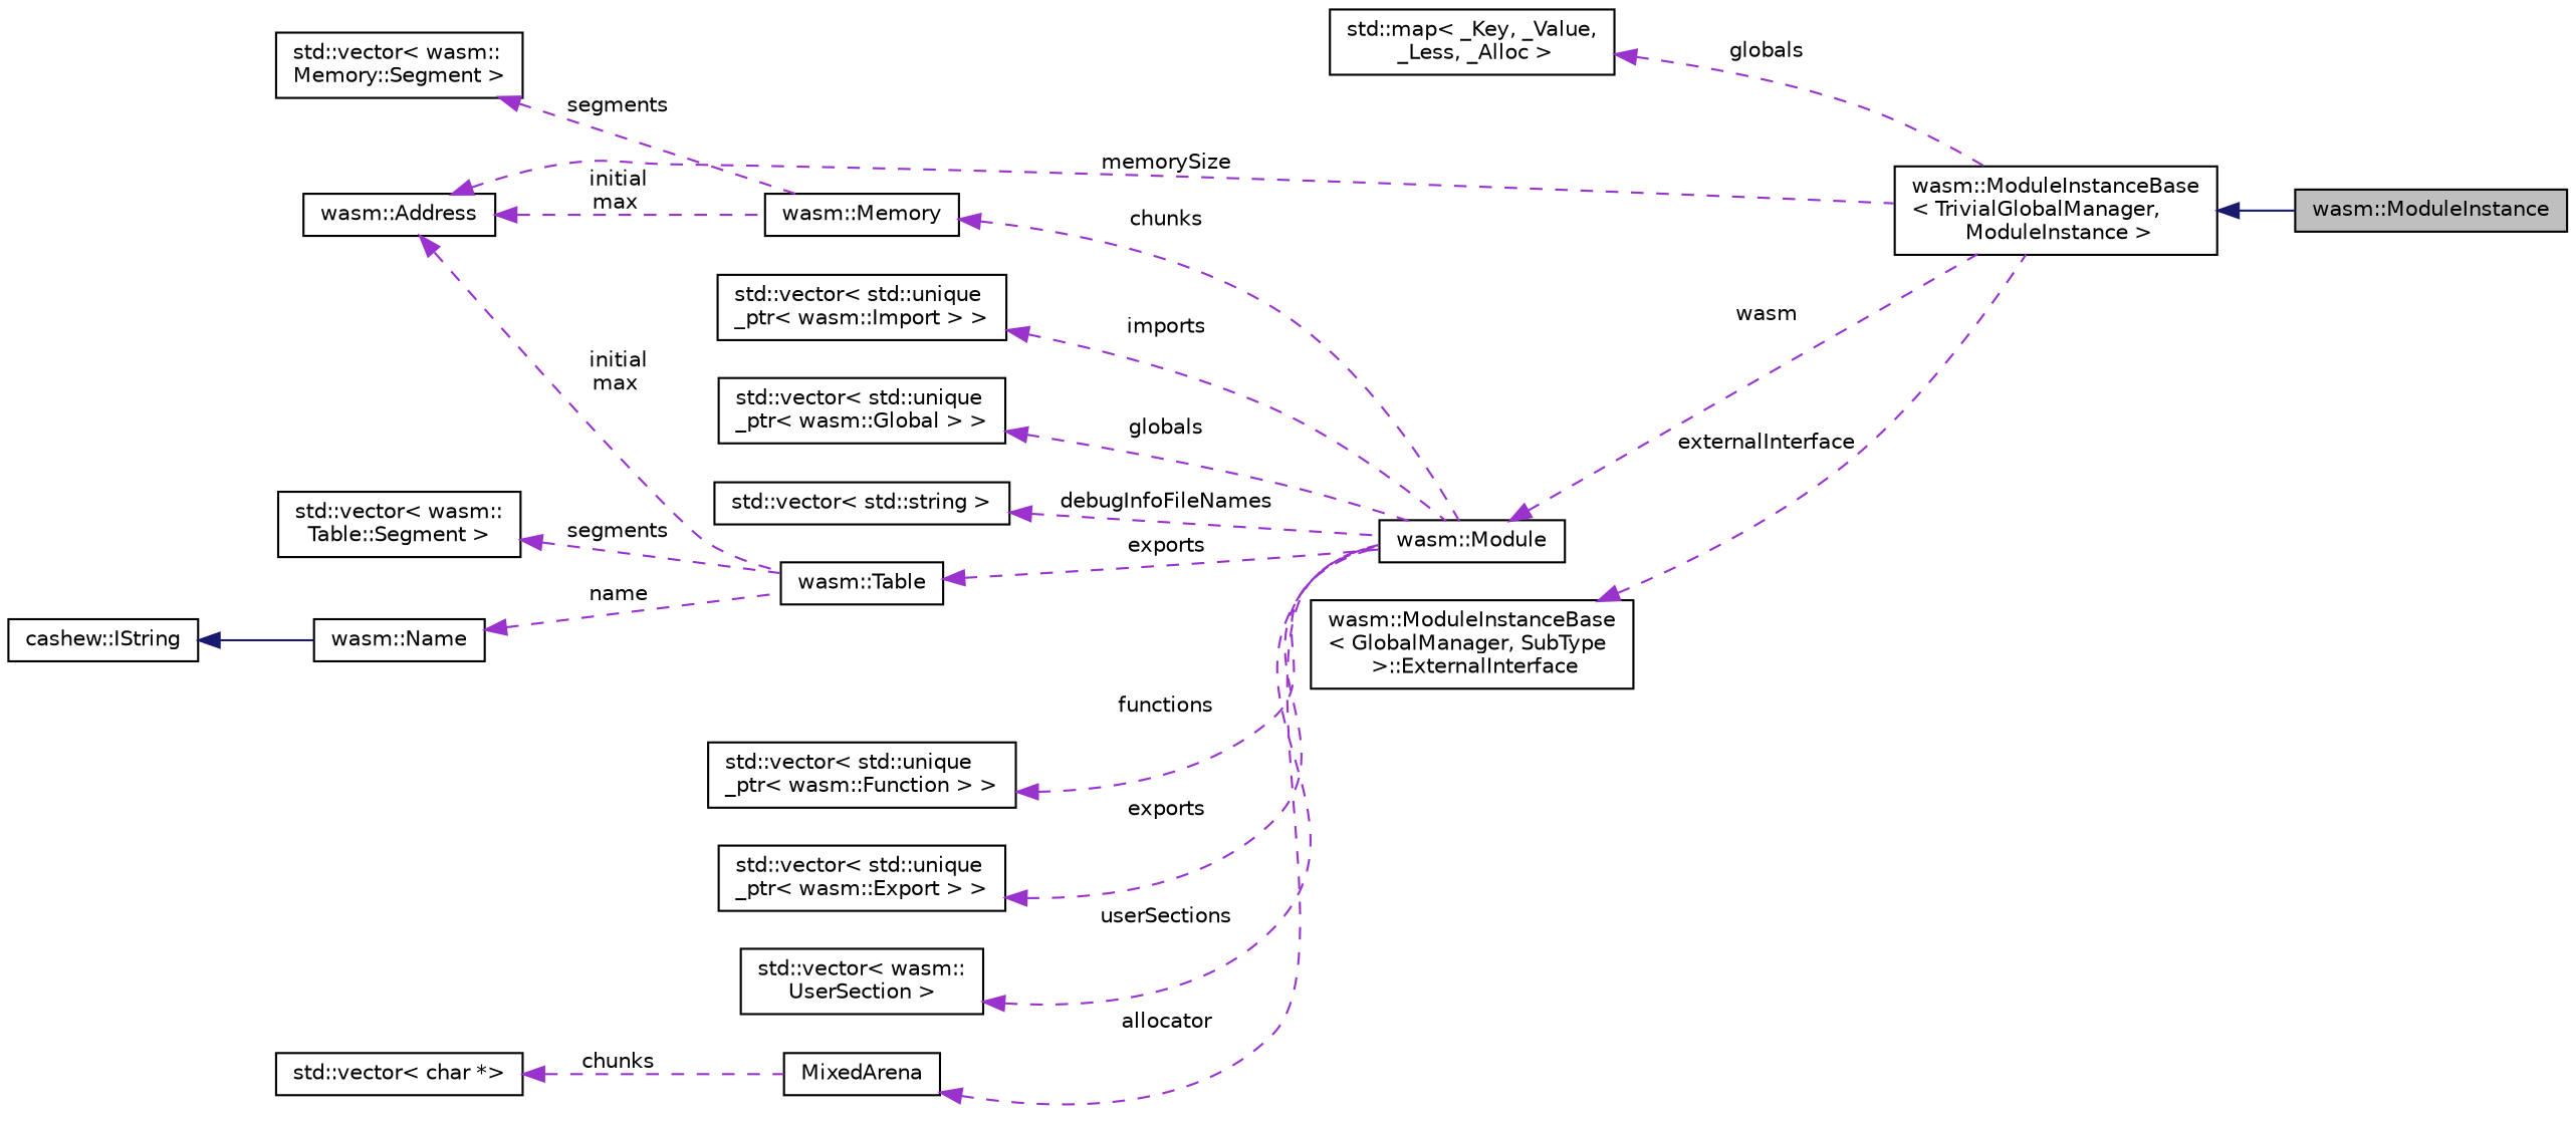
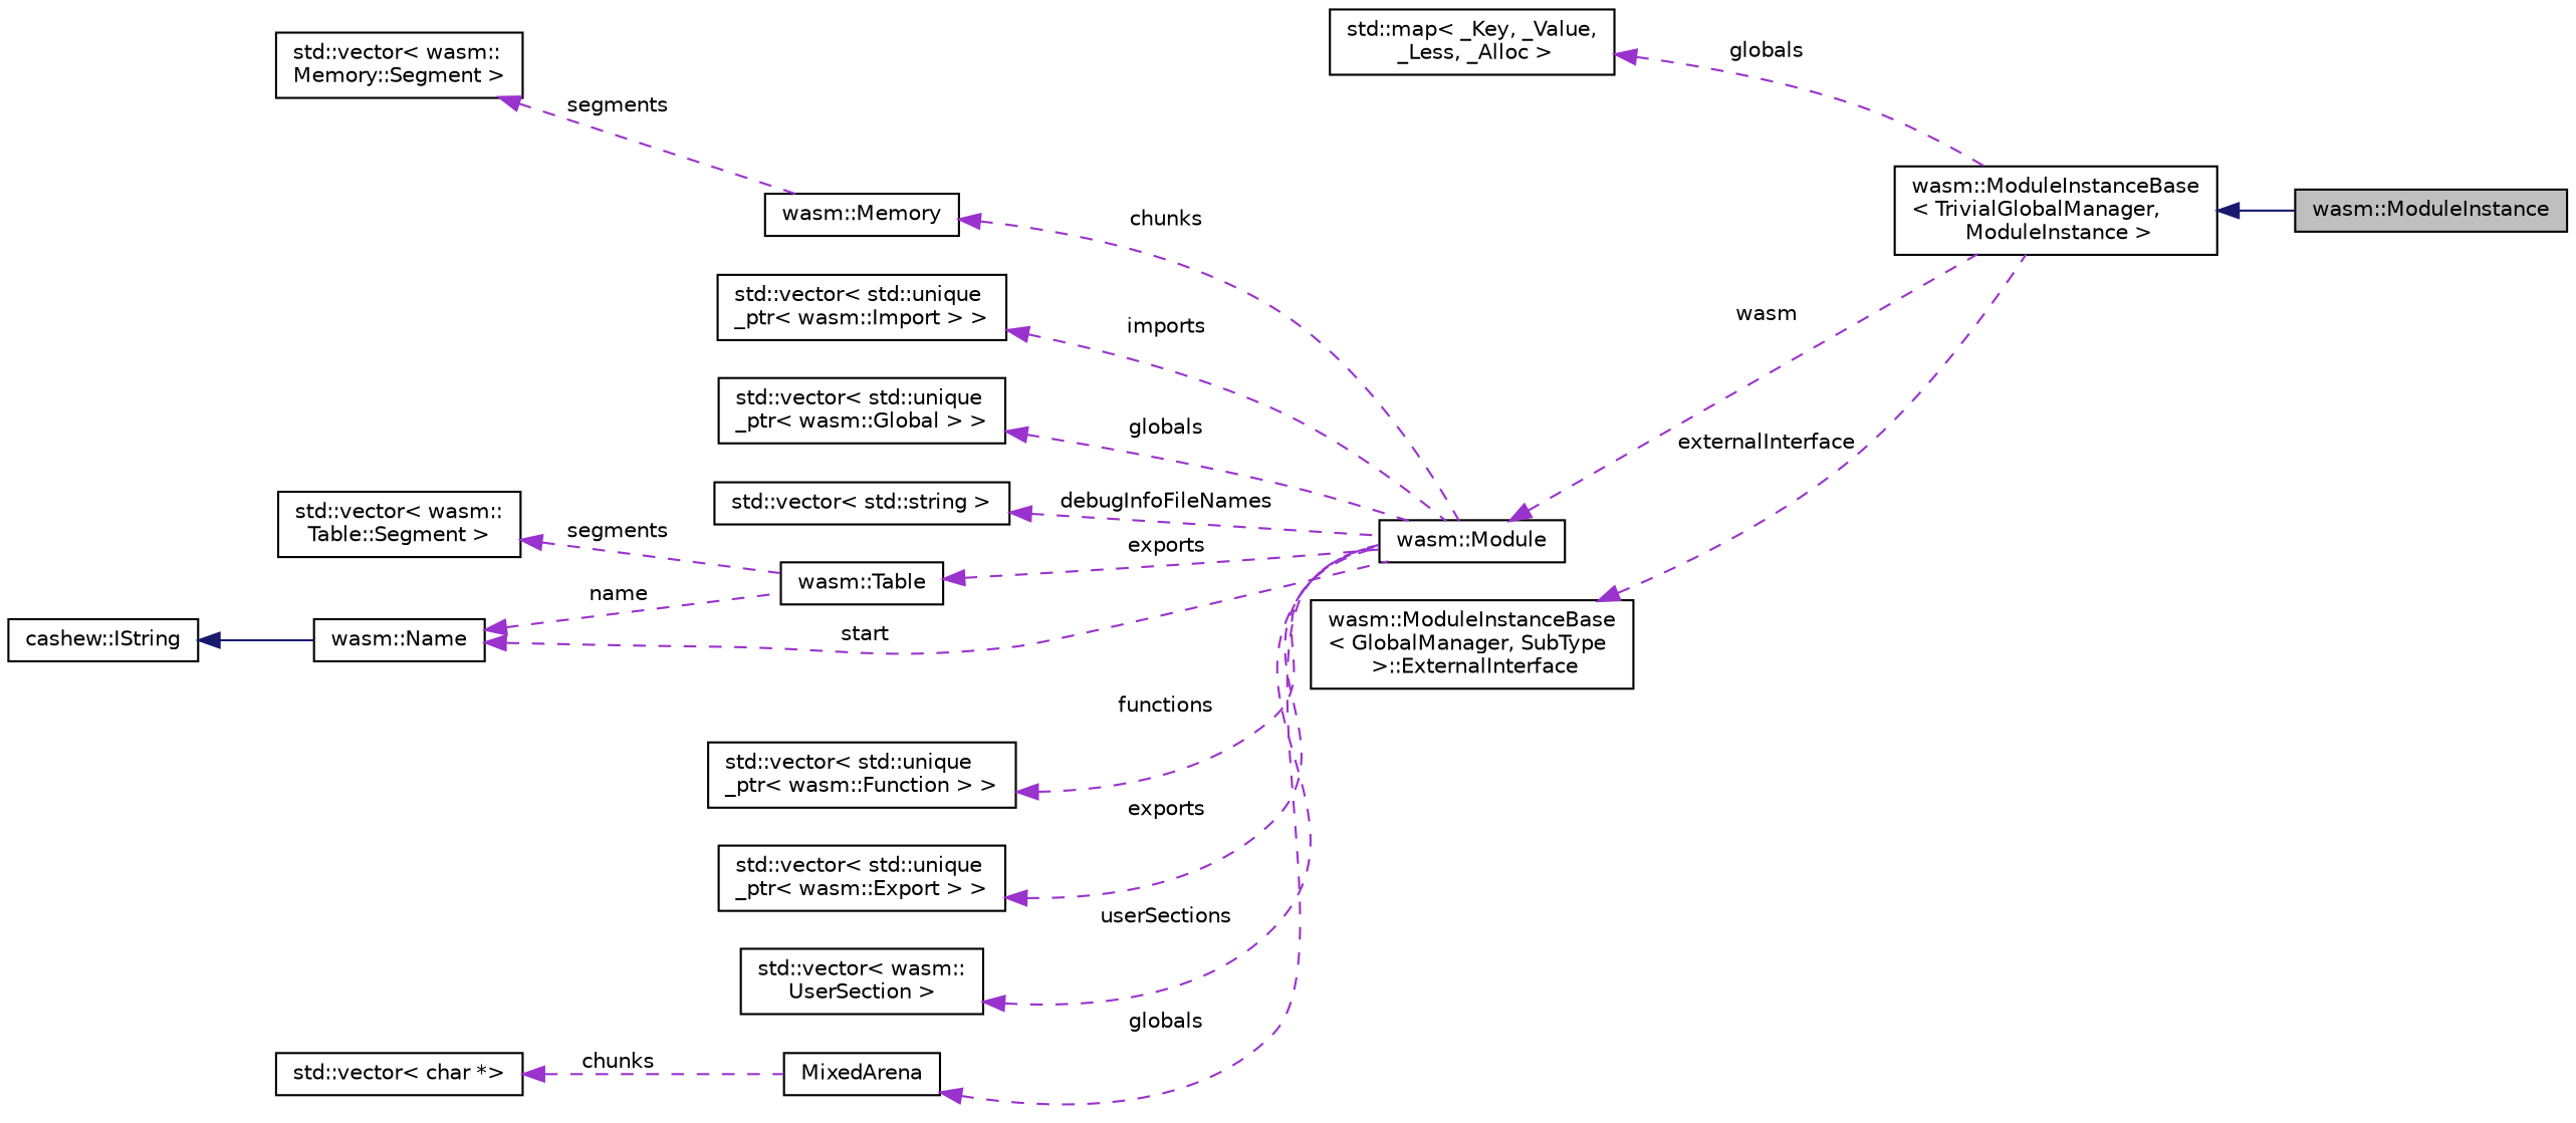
  digraph {
    rankdir=LR
    node [color=black fillcolor=white fontname=Helvetica fontsize=10 shape=record style=filled]
    edge [color=darkorchid3 dir=back fontname=Helvetica fontsize=10 labelfontname=Helvetica labelfontsize=10 style=dashed]
    n1 [fillcolor=grey75 fontcolor=black height=0.2 label="wasm::ModuleInstance" width=0.4]
    n2 [height=0.2 label="wasm::ModuleInstanceBase\l\< TrivialGlobalManager,\l ModuleInstance \>" width=0.4]
    n3 [height=0.2 label="std::map\< _Key, _Value,\l _Less, _Alloc \>" width=0.4]
-   n4 [height=0.2 label="wasm::Address" width=0.4]
    n5 [height=0.2 label="wasm::Memory" width=0.4]
    n6 [height=0.2 label="wasm::Table" width=0.4]
    n7 [height=0.2 label="wasm::Module" width=0.4]
    n8 [height=0.2 label="wasm::Name" width=0.4]
    n9 [height=0.2 label="cashew::IString" width=0.4]
    n10 [height=0.2 label="std::vector\< std::unique\l_ptr\< wasm::Function \> \>" width=0.4]
    n11 [height=0.2 label="std::vector\< wasm::\lMemory::Segment \>" width=0.4]
    n12 [height=0.2 label="std::vector\< std::unique\l_ptr\< wasm::Export \> \>" width=0.4]
    n13 [height=0.2 label="std::vector\< wasm::\lTable::Segment \>" width=0.4]
    n14 [height=0.2 label="std::vector\< wasm::\lUserSection \>" width=0.4]
    n15 [height=0.2 label=MixedArena width=0.4]
    n16 [height=0.2 label="std::vector\< char *\>" width=0.4]
    n17 [height=0.2 label="std::vector\< std::unique\l_ptr\< wasm::Import \> \>" width=0.4]
    n18 [height=0.2 label="std::vector\< std::unique\l_ptr\< wasm::Global \> \>" width=0.4]
    n19 [height=0.2 label="std::vector\< std::string \>" width=0.4]
    n20 [height=0.2 label="wasm::ModuleInstanceBase\l\< GlobalManager, SubType\l \>::ExternalInterface" width=0.4]
    n2 -> n1 [color=midnightblue style=solid]
    n3 -> n2 [label=" globals"]
-   n4 -> n2 [label=" memorySize"]
-   n4 -> n5 [label=" initial\nmax"]
-   n4 -> n6 [label=" initial\nmax"]
    n5 -> n7 [label=" chunks"]
    n6 -> n7 [label=" exports"]
    n7 -> n2 [label=" wasm"]
    n8 -> n6 [label=" name"]
+   n8 -> n7 [label=" start"]
    n9 -> n8 [color=midnightblue style=solid]
    n10 -> n7 [label=" functions"]
    n11 -> n5 [label=" segments"]
    n12 -> n7 [label=" exports"]
    n13 -> n6 [label=" segments"]
    n14 -> n7 [label=" userSections"]
-   n15 -> n7 [label=" allocator"]
+   n15 -> n7 [label=" globals"]
    n16 -> n15 [label=" chunks"]
    n17 -> n7 [label=" imports"]
    n18 -> n7 [label=" globals"]
    n19 -> n7 [label=" debugInfoFileNames"]
    n20 -> n2 [label=" externalInterface"]
  }
